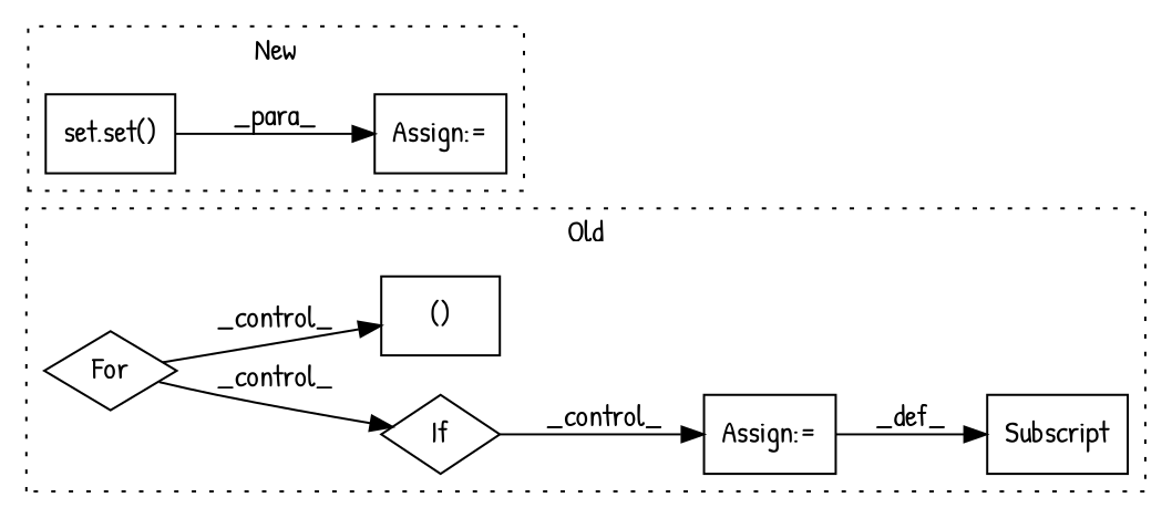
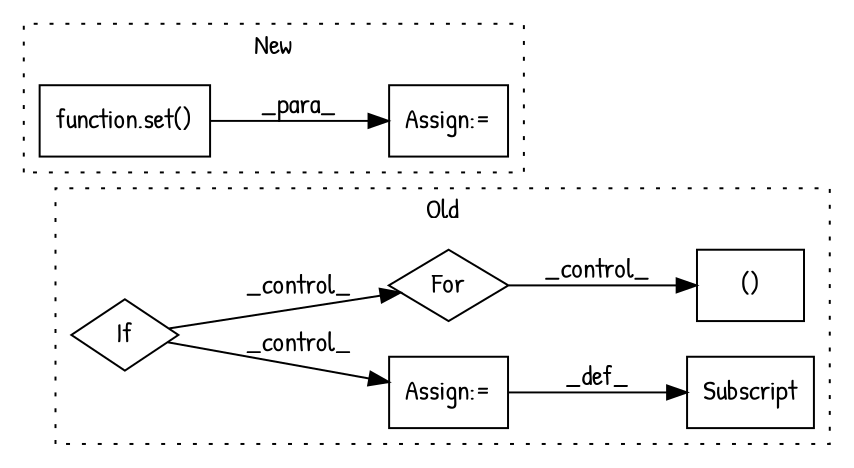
  digraph {
    fontname="Patrick Hand"
    rankdir=LR
    node [a=68 fontname="Patrick Hand" l=3 shape=box]
    edge [fontname="Patrick Hand"]
    n1 [a=63 l="23,0" label=Subscript s="4979,0"]
    n2 [label="Assign:=" s=5002]
    n3 [a=96 label=If s=4925 shape=diamond]
    n4 [a=54 l=17 label="()" s=4817]
    n5 [a=107 l="4,18" label=For s="4778,4791" shape=diamond]
-   n6 [a=75 l="4,1" label="set.set()" s="6535,6565"]
+   n6 [a=75 l="4,1" label="function.set()" s="6535,6565"]
    n7 [label="Assign:=" s=6532]
    subgraph cluster_1 {
      label=Old
      style=dotted
      n1
      n2
      n3
      n4
      n5
    }
    subgraph cluster_2 {
      label=New
      style=dotted
      n6
      n7
    }
    n2 -> n1 [label=_def_]
    n3 -> n2 [label=_control_]
-   n5 -> n3 [label=_control_]
+   n3 -> n5 [label=_control_]
    n5 -> n4 [label=_control_]
    n6 -> n7 [label=_para_]
  }
